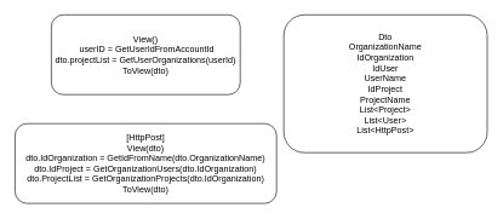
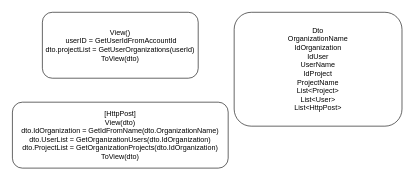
  <mxCell id="0" />
  <mxCell id="1" parent="0" />
  <mxCell id="2" value="Dto&lt;br&gt;OrganizationName&lt;br&gt;IdOrganization&lt;br&gt;IdUser&lt;br&gt;UserName&lt;br&gt;IdProject&lt;br&gt;ProjectName&lt;div&gt;List&amp;lt;Project&amp;gt;&lt;br&gt;List&amp;lt;User&amp;gt;&lt;br&gt;List&amp;lt;HttpPost&amp;gt;&lt;/div&gt;" style="rounded=1;whiteSpace=wrap;html=1;" vertex="1" parent="1"><mxGeometry x="390" y="20" width="280" height="190" as="geometry" /></mxCell>
  <mxCell id="3" value="View()&lt;br&gt;&amp;nbsp;userID = GetUserIdFromAccountId&lt;div&gt;dto.projectList = GetUserOrganizations(userId)&lt;/div&gt;&lt;div&gt;ToView(dto)&lt;/div&gt;" style="rounded=1;whiteSpace=wrap;html=1;" vertex="1" parent="1"><mxGeometry x="70" y="20" width="260" height="110" as="geometry" /></mxCell>
- <mxCell id="4" value="&lt;div&gt;[HttpPost]&lt;/div&gt;View(dto)&lt;div&gt;dto.IdOrganization = GetIdFromName(dto.OrganizationName)&lt;br&gt;dto.IdProject = GetOrganizationUsers(dto.IdOrganization)&lt;/div&gt;&lt;div&gt;dto.ProjectList = GetOrganizationProjects(dto.IdOrganization)&lt;br&gt;&lt;div&gt;ToView(dto)&lt;/div&gt;&lt;/div&gt;" style="rounded=1;whiteSpace=wrap;html=1;" vertex="1" parent="1"><mxGeometry x="20" y="170" width="360" height="110" as="geometry" /></mxCell>
+ <mxCell id="4" value="&lt;div&gt;[HttpPost]&lt;/div&gt;View(dto)&lt;div&gt;dto.IdOrganization = GetIdFromName(dto.OrganizationName)&lt;br&gt;dto.UserList = GetOrganizationUsers(dto.IdOrganization)&lt;/div&gt;&lt;div&gt;dto.ProjectList = GetOrganizationProjects(dto.IdOrganization)&lt;br&gt;&lt;div&gt;ToView(dto)&lt;/div&gt;&lt;/div&gt;" style="rounded=1;whiteSpace=wrap;html=1;" vertex="1" parent="1"><mxGeometry x="20" y="170" width="360" height="110" as="geometry" /></mxCell>
